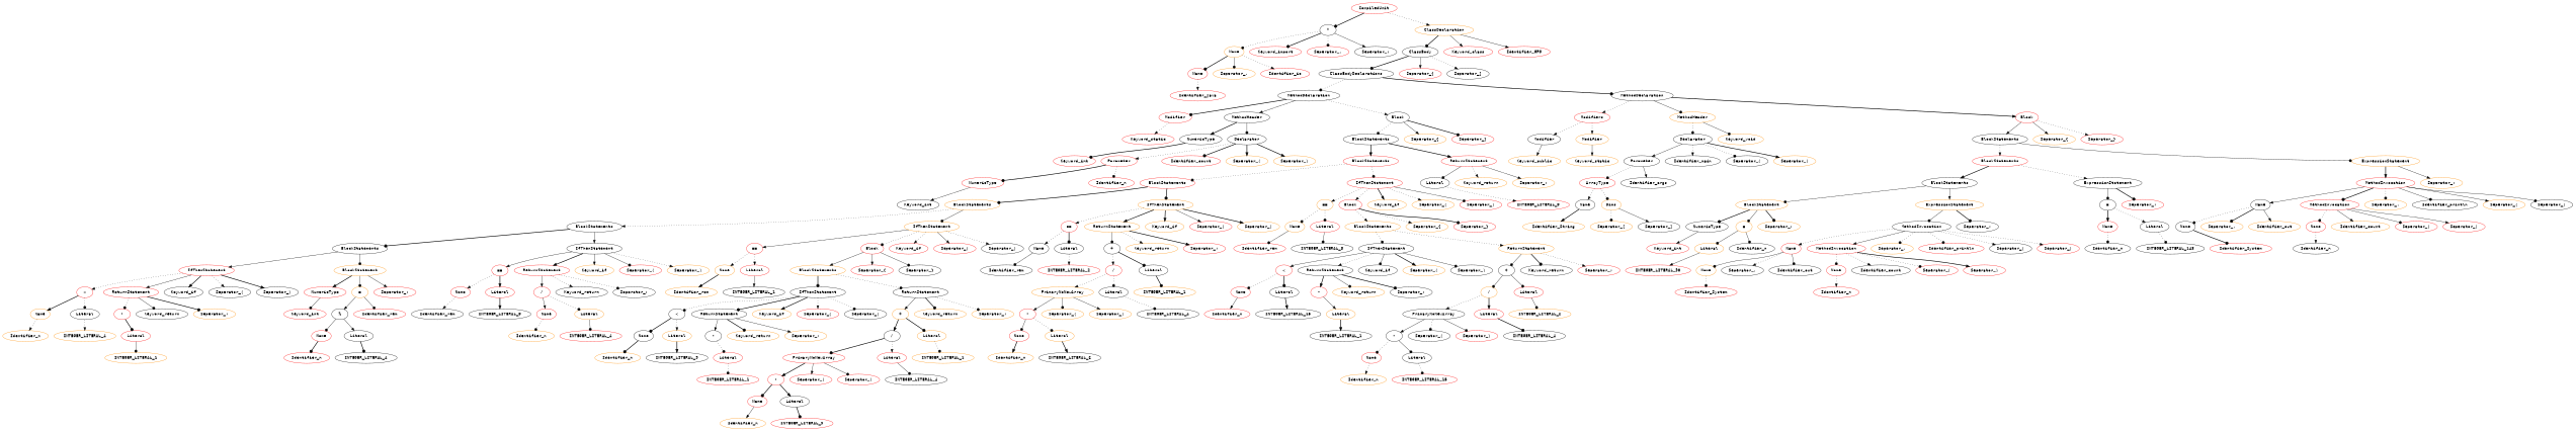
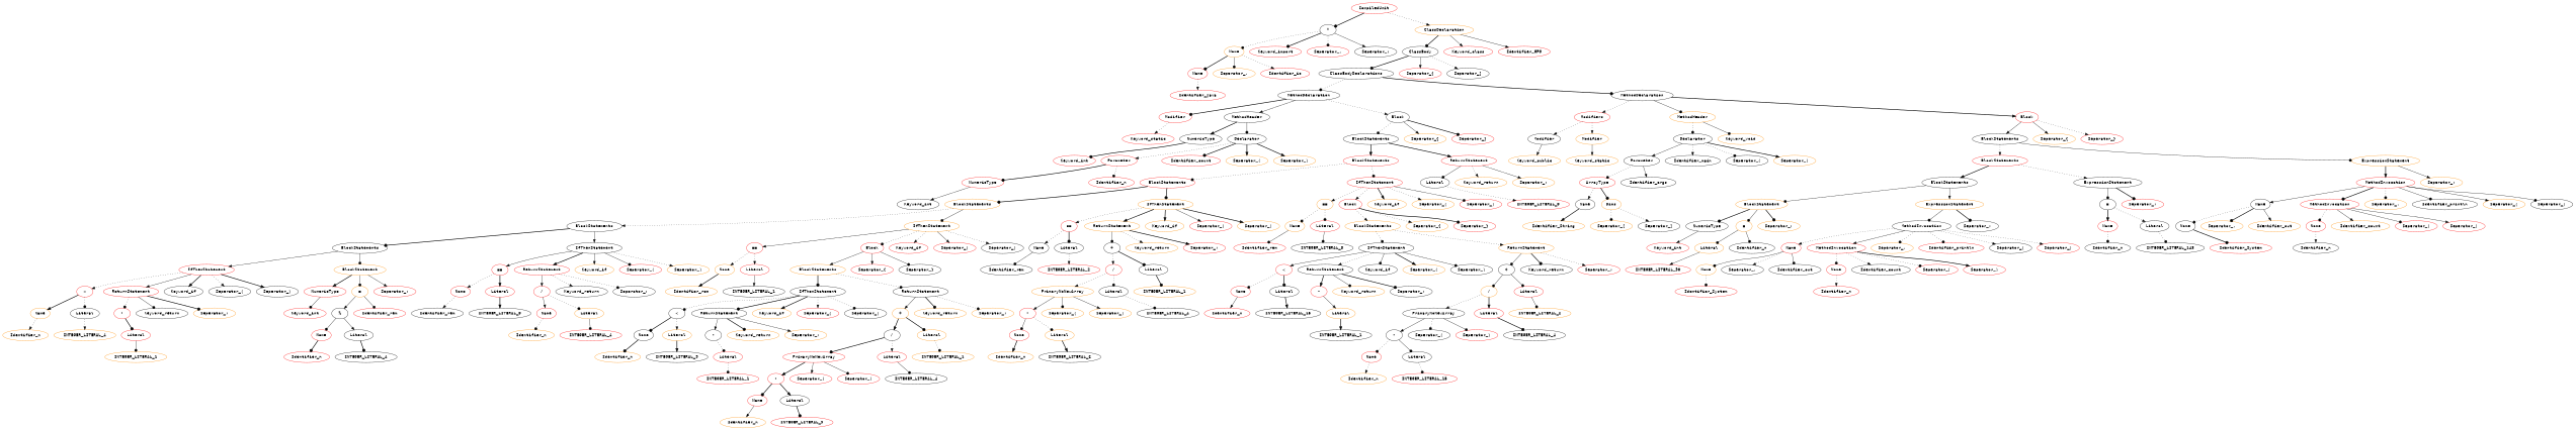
  digraph {
    fontname="DejaVu Sans Mono"
    node [color=red fontname="DejaVu Sans Mono" ordering=out]
    edge [arrowhead=normal fontname="DejaVu Sans Mono" style=dotted]
    n1 [label=Identifier_java]
    n2 [label=Name]
    n3 [color=darkorange label="Seperator_."]
    n4 [label=Identifier_io]
    n5 [color=darkorange label=Name]
    n6 [label=Keyword_import]
    n7 [label="Seperator_."]
    n8 [color=black label="Seperator_;"]
    n9 [color=black label="*"]
    n10 [label=Keyword_static]
    n11 [label=Modifier]
    n12 [label=Keyword_int]
    n13 [color=black label=NumericType]
    n14 [color=black label=Keyword_int]
    n15 [label=NumericType]
    n16 [label=Identifier_n]
    n17 [label=Parameter]
    n18 [label=Identifier_count]
    n19 [color=darkorange label="Seperator_("]
    n20 [color=darkorange label="Seperator_)"]
    n21 [color=black label=Declarator]
    n22 [color=black label=MethodHeader]
    n23 [color=darkorange label=Identifier_n]
    n24 [color=darkorange label=Name]
    n25 [color=darkorange label=INTEGER_LITERAL_4]
    n26 [color=black label=Literal]
    n27 [label="<"]
    n28 [color=darkorange label=INTEGER_LITERAL_1]
    n29 [label=Literal]
    n30 [label="-"]
    n31 [color=black label=Keyword_return]
    n32 [color=darkorange label="Seperator_;"]
    n33 [label=ReturnStatement]
    n34 [color=black label=Keyword_if]
    n35 [color=black label="Seperator_("]
    n36 [color=black label="Seperator_)"]
    n37 [label=IfThenStatement]
    n38 [label=Keyword_int]
    n39 [label=NumericType]
    n40 [label=Identifier_n]
    n41 [label=Name]
    n42 [color=black label=INTEGER_LITERAL_4]
    n43 [color=black label=Literal]
    n44 [color=black label="%"]
    n45 [label=Identifier_rem]
    n46 [color=darkorange label="="]
    n47 [label="Seperator_;"]
    n48 [color=darkorange label=BlockStatement]
    n49 [color=black label=BlockStatements]
    n50 [color=black label=Identifier_rem]
    n51 [label=Name]
    n52 [color=black label=INTEGER_LITERAL_0]
    n53 [label=Literal]
    n54 [label="=="]
    n55 [color=darkorange label=Identifier_n]
    n56 [label=Name]
    n57 [label=INTEGER_LITERAL_4]
    n58 [color=darkorange label=Literal]
    n59 [label="/"]
    n60 [color=black label=Keyword_return]
    n61 [color=black label="Seperator_;"]
    n62 [label=ReturnStatement]
    n63 [color=darkorange label=Keyword_if]
    n64 [label="Seperator_("]
    n65 [color=darkorange label="Seperator_)"]
    n66 [color=black label=IfThenStatement]
    n67 [color=black label=BlockStatements]
    n68 [color=darkorange label=Identifier_rem]
    n69 [color=darkorange label=Name]
    n70 [color=black label=INTEGER_LITERAL_1]
    n71 [label=Literal]
    n72 [label="=="]
    n73 [color=darkorange label=Identifier_n]
    n74 [color=black label=Name]
    n75 [color=black label=INTEGER_LITERAL_9]
    n76 [color=darkorange label=Literal]
    n77 [color=black label="<"]
    n78 [label=INTEGER_LITERAL_1]
    n79 [label=Literal]
    n80 [color=black label="-"]
    n81 [color=darkorange label=Keyword_return]
    n82 [color=darkorange label="Seperator_;"]
    n83 [color=black label=ReturnStatement]
    n84 [color=darkorange label=Keyword_if]
    n85 [label="Seperator_("]
    n86 [color=black label="Seperator_)"]
    n87 [color=black label=IfThenStatement]
    n88 [color=darkorange label=Identifier_n]
    n89 [label=Name]
    n90 [label=INTEGER_LITERAL_9]
    n91 [color=black label=Literal]
    n92 [label="-"]
    n93 [label="Seperator_("]
    n94 [label="Seperator_)"]
    n95 [label=PrimaryNoNewArray]
    n96 [color=black label=INTEGER_LITERAL_4]
    n97 [label=Literal]
    n98 [color=black label="/"]
    n99 [color=darkorange label=INTEGER_LITERAL_1]
    n100 [color=darkorange label=Literal]
    n101 [color=darkorange label="+"]
    n102 [color=darkorange label=Keyword_return]
    n103 [color=darkorange label="Seperator_;"]
    n104 [color=black label=ReturnStatement]
    n105 [color=darkorange label=BlockStatements]
    n106 [label="Seperator_{"]
    n107 [color=black label="Seperator_}"]
    n108 [label=Block]
    n109 [label=Keyword_if]
    n110 [label="Seperator_("]
    n111 [color=black label="Seperator_)"]
    n112 [color=darkorange label=IfThenStatement]
    n113 [color=darkorange label=BlockStatements]
    n114 [color=black label=Identifier_rem]
    n115 [color=black label=Name]
    n116 [label=INTEGER_LITERAL_2]
    n117 [color=black label=Literal]
    n118 [label="=="]
    n119 [color=darkorange label=Identifier_n]
    n120 [label=Name]
    n121 [color=black label=INTEGER_LITERAL_6]
    n122 [color=darkorange label=Literal]
    n123 [label="-"]
    n124 [color=darkorange label="Seperator_("]
    n125 [color=darkorange label="Seperator_)"]
    n126 [color=darkorange label=PrimaryNoNewArray]
    n127 [color=black label=INTEGER_LITERAL_4]
    n128 [color=black label=Literal]
    n129 [label="/"]
    n130 [color=darkorange label=INTEGER_LITERAL_1]
    n131 [color=black label=Literal]
    n132 [color=black label="+"]
    n133 [color=darkorange label=Keyword_return]
    n134 [label="Seperator_;"]
    n135 [color=darkorange label=ReturnStatement]
    n136 [color=darkorange label=Keyword_if]
    n137 [label="Seperator_("]
    n138 [color=darkorange label="Seperator_)"]
    n139 [color=darkorange label=IfThenStatement]
    n140 [label=BlockStatements]
    n141 [label=Identifier_rem]
    n142 [color=darkorange label=Name]
    n143 [color=black label=INTEGER_LITERAL_3]
    n144 [label=Literal]
    n145 [color=darkorange label="=="]
    n146 [label=Identifier_n]
    n147 [label=Name]
    n148 [color=black label=INTEGER_LITERAL_15]
    n149 [color=black label=Literal]
    n150 [label="<"]
    n151 [color=black label=INTEGER_LITERAL_1]
    n152 [color=darkorange label=Literal]
    n153 [label="-"]
    n154 [color=darkorange label=Keyword_return]
    n155 [color=black label="Seperator_;"]
    n156 [color=black label=ReturnStatement]
    n157 [color=black label=Keyword_if]
    n158 [color=darkorange label="Seperator_("]
    n159 [color=black label="Seperator_)"]
    n160 [color=black label=IfThenStatement]
    n161 [color=darkorange label=Identifier_n]
    n162 [label=Name]
    n163 [label=INTEGER_LITERAL_15]
    n164 [color=black label=Literal]
    n165 [color=black label="-"]
    n166 [color=black label="Seperator_("]
    n167 [label="Seperator_)"]
    n168 [color=black label=PrimaryNoNewArray]
    n169 [color=black label=INTEGER_LITERAL_4]
    n170 [label=Literal]
    n171 [color=darkorange label="/"]
    n172 [color=darkorange label=INTEGER_LITERAL_2]
    n173 [label=Literal]
    n174 [color=black label="+"]
    n175 [color=black label=Keyword_return]
    n176 [label="Seperator_;"]
    n177 [color=darkorange label=ReturnStatement]
    n178 [color=darkorange label=BlockStatements]
    n179 [color=darkorange label="Seperator_{"]
    n180 [label="Seperator_}"]
    n181 [label=Block]
    n182 [color=darkorange label=Keyword_if]
    n183 [color=darkorange label="Seperator_("]
    n184 [label="Seperator_)"]
    n185 [label=IfThenStatement]
    n186 [label=BlockStatements]
    n187 [label=INTEGER_LITERAL_0]
    n188 [color=black label=Literal]
    n189 [color=darkorange label=Keyword_return]
    n190 [color=darkorange label="Seperator_;"]
    n191 [label=ReturnStatement]
    n192 [color=black label=BlockStatements]
    n193 [color=darkorange label="Seperator_{"]
    n194 [label="Seperator_}"]
    n195 [color=black label=Block]
    n196 [color=black label=MethodDeclaration]
    n197 [color=darkorange label=Keyword_public]
    n198 [color=black label=Modifier]
    n199 [color=darkorange label=Keyword_static]
    n200 [color=darkorange label=Modifier]
    n201 [label=Modifiers]
    n202 [color=darkorange label=Identifier_String]
    n203 [color=black label=Name]
    n204 [color=darkorange label="Seperator_["]
    n205 [color=black label="Seperator_]"]
    n206 [color=darkorange label=Dims]
    n207 [label=ArrayType]
    n208 [color=black label=Identifier_args]
    n209 [color=black label=Parameter]
    n210 [color=black label=Identifier_main]
    n211 [color=black label="Seperator_("]
    n212 [color=darkorange label="Seperator_)"]
    n213 [color=black label=Declarator]
    n214 [color=darkorange label=Keyword_void]
    n215 [color=darkorange label=MethodHeader]
    n216 [label=Keyword_int]
    n217 [color=black label=NumericType]
    n218 [label=INTEGER_LITERAL_90]
    n219 [color=darkorange label=Literal]
    n220 [color=black label=Identifier_n]
    n221 [color=darkorange label="="]
    n222 [color=darkorange label="Seperator_;"]
    n223 [color=darkorange label=BlockStatement]
    n224 [label=Identifier_System]
    n225 [color=darkorange label=Name]
    n226 [color=black label="Seperator_."]
    n227 [color=black label=Identifier_out]
    n228 [label=Name]
    n229 [label=Identifier_n]
    n230 [label=Name]
    n231 [color=black label=Identifier_count]
    n232 [label="Seperator_("]
    n233 [label="Seperator_)"]
    n234 [label=MethodInvocation]
    n235 [color=darkorange label="Seperator_."]
    n236 [label=Identifier_println]
    n237 [color=black label="Seperator_("]
    n238 [label="Seperator_)"]
    n239 [color=black label=MethodInvocation]
    n240 [color=black label="Seperator_;"]
    n241 [color=darkorange label=ExpressionStatement]
    n242 [color=black label=BlockStatements]
    n243 [color=black label=Identifier_n]
    n244 [label=Name]
    n245 [color=black label=INTEGER_LITERAL_143]
    n246 [color=black label=Literal]
    n247 [color=black label="="]
    n248 [label="Seperator_;"]
    n249 [color=black label=ExpressionStatement]
    n250 [label=BlockStatements]
    n251 [label=Identifier_System]
    n252 [color=black label=Name]
    n253 [color=darkorange label="Seperator_."]
    n254 [color=darkorange label=Identifier_out]
    n255 [color=black label=Name]
    n256 [color=black label=Identifier_n]
    n257 [label=Name]
    n258 [color=darkorange label=Identifier_count]
    n259 [label="Seperator_("]
    n260 [label="Seperator_)"]
    n261 [label=MethodInvocation]
    n262 [color=darkorange label="Seperator_."]
    n263 [color=black label=Identifier_println]
    n264 [color=darkorange label="Seperator_("]
    n265 [color=black label="Seperator_)"]
    n266 [label=MethodInvocation]
    n267 [color=darkorange label="Seperator_;"]
    n268 [color=darkorange label=ExpressionStatement]
    n269 [color=black label=BlockStatements]
    n270 [color=darkorange label="Seperator_{"]
    n271 [label="Seperator_}"]
    n272 [label=Block]
    n273 [color=black label=MethodDeclaration]
    n274 [color=black label=ClassBodyDeclarations]
    n275 [label="Seperator_{"]
    n276 [color=black label="Seperator_}"]
    n277 [color=black label=ClassBody]
    n278 [label=Keyword_class]
    n279 [label=Identifier_GFG]
    n280 [color=darkorange label=ClassDeclaration]
    n281 [label=CompiledUnit]
    n2 -> n1
    n5 -> n2 [arrowhead=dot style=bold]
    n5 -> n3 [arrowhead=dot style=solid]
    n5 -> n4
    n9 -> n5 [arrowhead=dot]
    n9 -> n6 [arrowhead=dot style=bold]
    n9 -> n7 [arrowhead=dot]
    n9 -> n8 [style=solid]
    n11 -> n10
    n13 -> n12 [arrowhead=dot style=bold]
    n15 -> n14 [style=solid]
    n17 -> n15 [arrowhead=dot style=bold]
    n17 -> n16 [arrowhead=dot]
    n21 -> n17
    n21 -> n18 [arrowhead=dot style=bold]
    n21 -> n19 [style=bold]
    n21 -> n20 [style=bold]
    n22 -> n13 [style=bold]
    n22 -> n21 [arrowhead=dot style=solid]
    n24 -> n23
    n26 -> n25
    n27 -> n24 [style=bold]
    n27 -> n26 [arrowhead=dot]
    n29 -> n28 [arrowhead=dot style=solid]
    n30 -> n29 [arrowhead=dot style=bold]
    n33 -> n30 [arrowhead=dot]
    n33 -> n31 [arrowhead=dot style=solid]
    n33 -> n32 [arrowhead=dot style=bold]
    n37 -> n27
    n37 -> n33 [style=solid]
    n37 -> n34 [style=bold]
    n37 -> n35
    n37 -> n36 [style=bold]
    n39 -> n38 [arrowhead=dot style=solid]
    n41 -> n40 [arrowhead=dot style=bold]
    n43 -> n42 [arrowhead=dot style=bold]
    n44 -> n41 [arrowhead=dot style=solid]
    n44 -> n43 [style=solid]
    n46 -> n44 [style=solid]
    n46 -> n45 [arrowhead=dot style=solid]
    n48 -> n39 [style=bold]
    n48 -> n46 [arrowhead=dot style=solid]
    n48 -> n47 [style=solid]
    n49 -> n37 [style=solid]
    n49 -> n48 [arrowhead=dot style=solid]
    n51 -> n50
    n53 -> n52 [style=bold]
    n54 -> n51
    n54 -> n53 [style=bold]
    n56 -> n55 [arrowhead=dot]
    n58 -> n57 [arrowhead=dot style=solid]
    n59 -> n56 [style=solid]
    n59 -> n58 [arrowhead=dot]
    n62 -> n59 [style=solid]
    n62 -> n60
    n62 -> n61 [arrowhead=dot]
    n66 -> n54 [style=solid]
    n66 -> n62 [style=bold]
    n66 -> n63 [style=solid]
    n66 -> n64 [arrowhead=dot style=solid]
    n66 -> n65
    n67 -> n49 [arrowhead=dot style=bold]
    n67 -> n66 [style=solid]
    n69 -> n68 [style=bold]
    n71 -> n70 [style=solid]
    n72 -> n69
    n72 -> n71
    n74 -> n73 [arrowhead=dot style=bold]
    n76 -> n75 [style=bold]
    n77 -> n74 [arrowhead=dot style=bold]
    n77 -> n76
    n79 -> n78 [arrowhead=dot]
    n80 -> n79 [arrowhead=dot]
    n83 -> n80 [style=solid]
    n83 -> n81 [arrowhead=dot style=bold]
    n83 -> n82 [style=solid]
    n87 -> n77 [arrowhead=dot]
    n87 -> n83 [arrowhead=dot style=bold]
    n87 -> n84 [style=bold]
    n87 -> n85
    n87 -> n86 [arrowhead=dot]
    n89 -> n88 [style=solid]
    n91 -> n90 [arrowhead=dot style=bold]
    n92 -> n89 [arrowhead=dot style=bold]
    n92 -> n91 [style=bold]
    n95 -> n92 [style=bold]
    n95 -> n93 [style=solid]
    n95 -> n94 [arrowhead=dot style=solid]
    n97 -> n96 [arrowhead=dot style=solid]
    n98 -> n95 [arrowhead=dot style=bold]
    n98 -> n97
    n100 -> n99 [arrowhead=dot]
    n101 -> n98 [style=bold]
    n101 -> n100 [arrowhead=dot style=bold]
    n104 -> n101 [style=solid]
    n104 -> n102 [arrowhead=dot style=bold]
    n104 -> n103 [arrowhead=dot]
    n105 -> n87 [arrowhead=dot style=bold]
    n105 -> n104 [arrowhead=dot]
    n108 -> n105 [style=solid]
    n108 -> n106 [style=solid]
    n108 -> n107 [arrowhead=dot style=solid]
    n112 -> n72 [style=solid]
    n112 -> n108 [arrowhead=dot]
    n112 -> n109
    n112 -> n110 [style=solid]
    n112 -> n111
    n113 -> n67
    n113 -> n112 [arrowhead=dot style=solid]
    n115 -> n114 [arrowhead=dot style=solid]
    n117 -> n116
    n118 -> n115
    n118 -> n117 [arrowhead=dot style=bold]
    n120 -> n119 [style=bold]
    n122 -> n121 [style=bold]
    n123 -> n120 [arrowhead=dot style=solid]
    n123 -> n122 [arrowhead=dot]
    n126 -> n123 [style=solid]
    n126 -> n124 [arrowhead=dot style=solid]
    n126 -> n125 [style=solid]
    n128 -> n127 [arrowhead=dot]
    n129 -> n126
    n129 -> n128 [arrowhead=dot]
    n131 -> n130 [arrowhead=dot style=bold]
    n132 -> n129
    n132 -> n131 [arrowhead=dot style=bold]
    n135 -> n132 [arrowhead=dot style=solid]
    n135 -> n133
    n135 -> n134 [style=bold]
    n139 -> n118
    n139 -> n135 [style=bold]
    n139 -> n136 [style=bold]
    n139 -> n137 [style=solid]
    n139 -> n138 [style=bold]
    n140 -> n113 [arrowhead=dot style=bold]
    n140 -> n139 [arrowhead=dot style=bold]
    n142 -> n141 [arrowhead=dot style=solid]
    n144 -> n143 [arrowhead=dot style=solid]
    n145 -> n142 [arrowhead=dot]
    n145 -> n144 [arrowhead=dot]
    n147 -> n146 [style=solid]
    n149 -> n148 [style=bold]
    n150 -> n147 [arrowhead=dot]
    n150 -> n149 [arrowhead=dot style=bold]
    n152 -> n151 [style=bold]
    n153 -> n152 [style=solid]
    n156 -> n153 [style=bold]
    n156 -> n154 [arrowhead=dot style=solid]
    n156 -> n155 [arrowhead=dot style=bold]
    n160 -> n150 [style=solid]
    n160 -> n156
    n160 -> n157 [arrowhead=dot style=solid]
    n160 -> n158 [style=bold]
    n160 -> n159 [arrowhead=dot style=solid]
    n162 -> n161
    n164 -> n163 [arrowhead=dot]
    n165 -> n162 [arrowhead=dot]
    n165 -> n164 [arrowhead=dot style=solid]
    n168 -> n165 [style=solid]
    n168 -> n166 [arrowhead=dot]
    n168 -> n167 [arrowhead=dot style=solid]
    n170 -> n169 [arrowhead=dot style=bold]
    n171 -> n168
    n171 -> n170 [style=bold]
    n173 -> n172 [arrowhead=dot style=solid]
    n174 -> n171 [arrowhead=dot style=solid]
    n174 -> n173 [arrowhead=dot style=solid]
    n177 -> n174 [arrowhead=dot style=solid]
    n177 -> n175 [arrowhead=dot style=bold]
    n177 -> n176
    n178 -> n160 [arrowhead=dot]
    n178 -> n177
    n181 -> n178
    n181 -> n179
    n181 -> n180 [arrowhead=dot style=bold]
    n185 -> n145
    n185 -> n181
    n185 -> n182 [style=bold]
    n185 -> n183
    n185 -> n184 [arrowhead=dot style=solid]
    n186 -> n140 [arrowhead=dot]
    n186 -> n185 [arrowhead=dot]
    n188 -> n187
    n191 -> n188 [arrowhead=dot style=solid]
    n191 -> n189
    n191 -> n190 [style=solid]
    n192 -> n186 [style=bold]
    n192 -> n191 [style=bold]
    n195 -> n192 [arrowhead=dot]
    n195 -> n193 [style=solid]
    n195 -> n194 [arrowhead=dot style=bold]
    n196 -> n11 [arrowhead=dot style=bold]
    n196 -> n22 [style=solid]
    n196 -> n195
    n198 -> n197 [style=solid]
    n200 -> n199 [style=solid]
    n201 -> n198
    n201 -> n200
    n203 -> n202 [style=bold]
    n206 -> n204 [arrowhead=dot]
-   n206 -> n205 [style=solid]
+   n206 -> n205
    n207 -> n203
-   n207 -> n206 [arrowhead=dot]
+   n207 -> n206 [arrowhead=dot style=bold]
    n209 -> n207 [arrowhead=dot]
    n209 -> n208 [style=solid]
    n213 -> n209 [style=solid]
    n213 -> n210
    n213 -> n211 [arrowhead=dot]
    n213 -> n212 [style=bold]
    n215 -> n213 [arrowhead=dot]
    n215 -> n214 [arrowhead=dot style=solid]
    n217 -> n216 [style=solid]
    n219 -> n218 [style=solid]
    n221 -> n219 [arrowhead=dot style=solid]
    n221 -> n220 [arrowhead=dot style=solid]
    n223 -> n217 [arrowhead=dot style=bold]
    n223 -> n221 [arrowhead=dot style=solid]
    n223 -> n222 [arrowhead=dot style=bold]
    n225 -> n224 [arrowhead=dot]
    n228 -> n225 [arrowhead=dot style=solid]
    n228 -> n226
    n228 -> n227 [arrowhead=dot style=solid]
    n230 -> n229
    n234 -> n230 [arrowhead=dot]
    n234 -> n231
    n234 -> n232 [arrowhead=dot]
    n234 -> n233 [style=bold]
    n239 -> n228
    n239 -> n234 [style=solid]
    n239 -> n235 [arrowhead=dot]
    n239 -> n236 [arrowhead=dot]
    n239 -> n237
    n239 -> n238
    n241 -> n239 [arrowhead=dot style=solid]
    n241 -> n240 [arrowhead=dot style=bold]
    n242 -> n223 [arrowhead=dot style=solid]
    n242 -> n241 [style=solid]
    n244 -> n243 [arrowhead=dot]
    n246 -> n245 [arrowhead=dot]
    n247 -> n244 [style=bold]
    n247 -> n246
    n249 -> n247 [arrowhead=dot style=solid]
    n249 -> n248 [arrowhead=dot style=bold]
    n250 -> n242 [style=bold]
    n250 -> n249
    n252 -> n251 [arrowhead=dot style=bold]
    n255 -> n252 [arrowhead=dot]
    n255 -> n253 [arrowhead=dot style=bold]
    n255 -> n254 [style=solid]
    n257 -> n256
    n261 -> n257 [arrowhead=dot]
    n261 -> n258 [style=solid]
    n261 -> n259 [arrowhead=dot style=solid]
    n261 -> n260 [style=solid]
    n266 -> n255 [style=solid]
    n266 -> n261 [arrowhead=dot style=bold]
    n266 -> n262 [arrowhead=dot]
    n266 -> n263 [arrowhead=dot style=solid]
    n266 -> n264 [style=solid]
    n266 -> n265 [arrowhead=dot style=solid]
    n268 -> n266 [style=bold]
    n268 -> n267 [style=solid]
    n269 -> n250
    n269 -> n268 [arrowhead=dot style=solid]
    n272 -> n269 [style=solid]
    n272 -> n270 [style=solid]
    n272 -> n271
    n273 -> n201
    n273 -> n215 [arrowhead=dot style=solid]
    n273 -> n272 [style=bold]
    n274 -> n196 [arrowhead=dot]
    n274 -> n273 [arrowhead=dot style=bold]
    n277 -> n274 [arrowhead=dot style=bold]
    n277 -> n275 [style=solid]
    n277 -> n276
    n280 -> n277 [arrowhead=dot style=bold]
    n280 -> n278 [style=solid]
    n280 -> n279 [style=solid]
    n281 -> n9 [arrowhead=dot style=bold]
    n281 -> n280
  }
